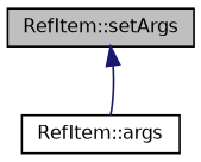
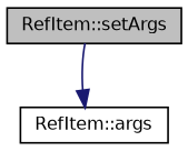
  digraph {
    rankdir=TB
    node [color=black fontname=Helvetica fontsize=10 shape=record style=filled]
    n1 [fillcolor=grey75 fontcolor=black height=0.2 label="RefItem::setArgs" width=0.4]
    n2 [fillcolor=white height=0.2 label="RefItem::args" width=0.4]
-   n2 -> n1 [color=midnightblue fontname=Helvetica fontsize=10 labelfontname=Helvetica labelfontsize=10 style=solid]
+   n1 -> n2 [color=midnightblue fontname=Helvetica fontsize=10 labelfontname=Helvetica labelfontsize=10 style=solid]
  }
